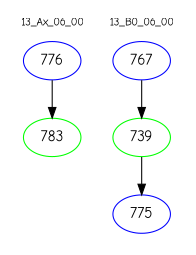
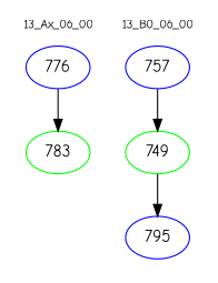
  digraph {
    fontname="Comic Neue"
    node [color=blue fontname="Comic Neue"]
    edge [color=black fontname="Comic Neue"]
    n1 [label=776]
    n2 [color=green label=783]
-   n3 [label=767]
-   n4 [color=green label=739]
-   n5 [label=775]
+   n3 [label=757]
+   n4 [color=green label=749]
+   n5 [label=795]
    subgraph cluster_1 {
      color=white
      fontsize=10
      label="13_Ax_06_00"
      n1
      n2
    }
    subgraph cluster_2 {
      color=white
      fontsize=10
      label="13_B0_06_00"
      n3
      n4
      n5
    }
    n1 -> n2
    n3 -> n4
    n4 -> n5
  }
